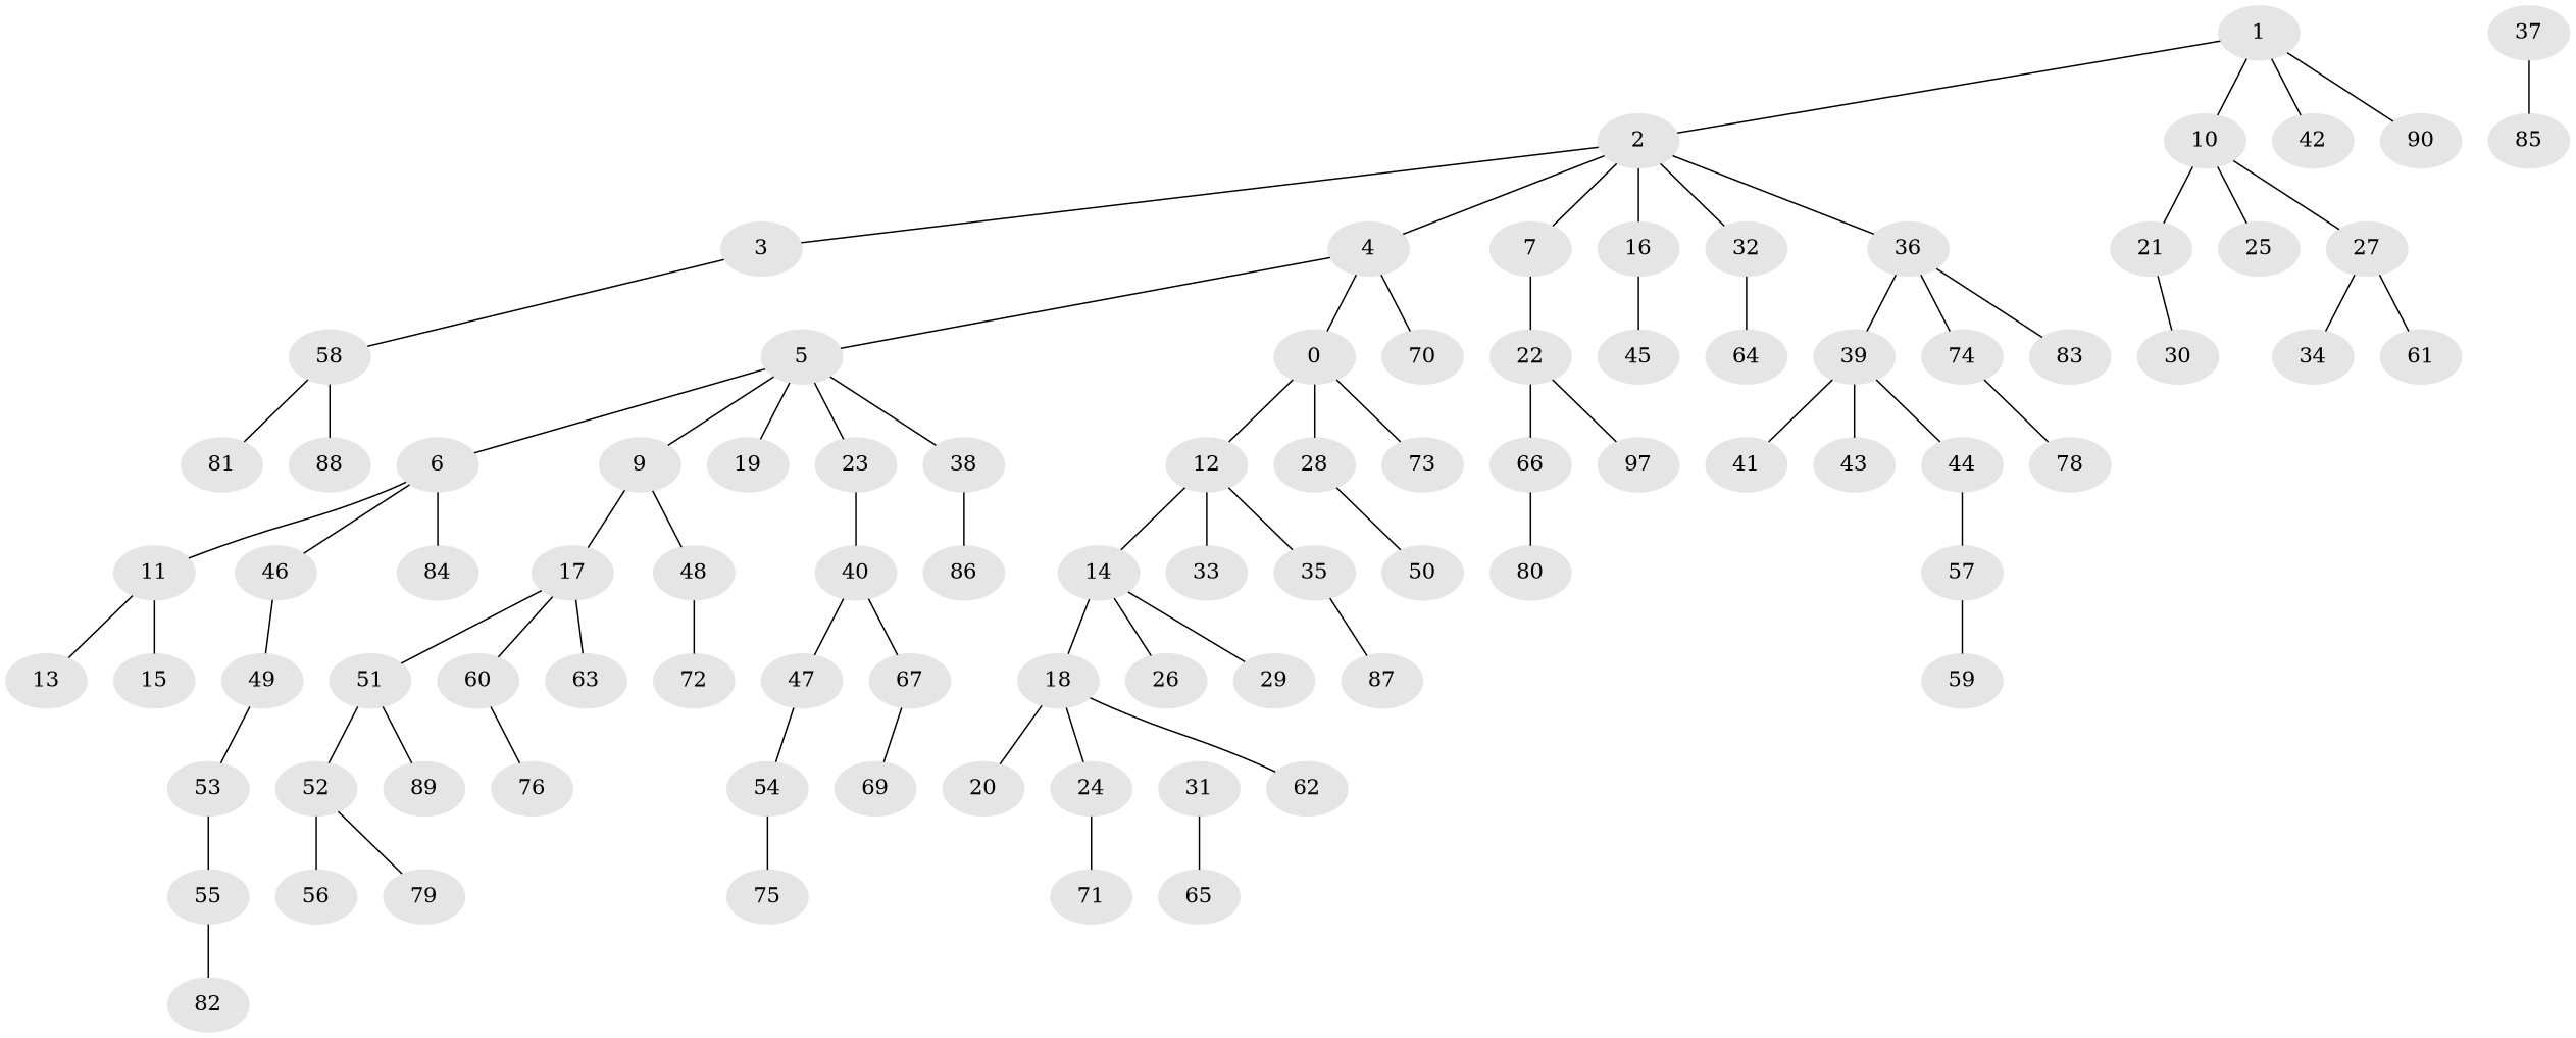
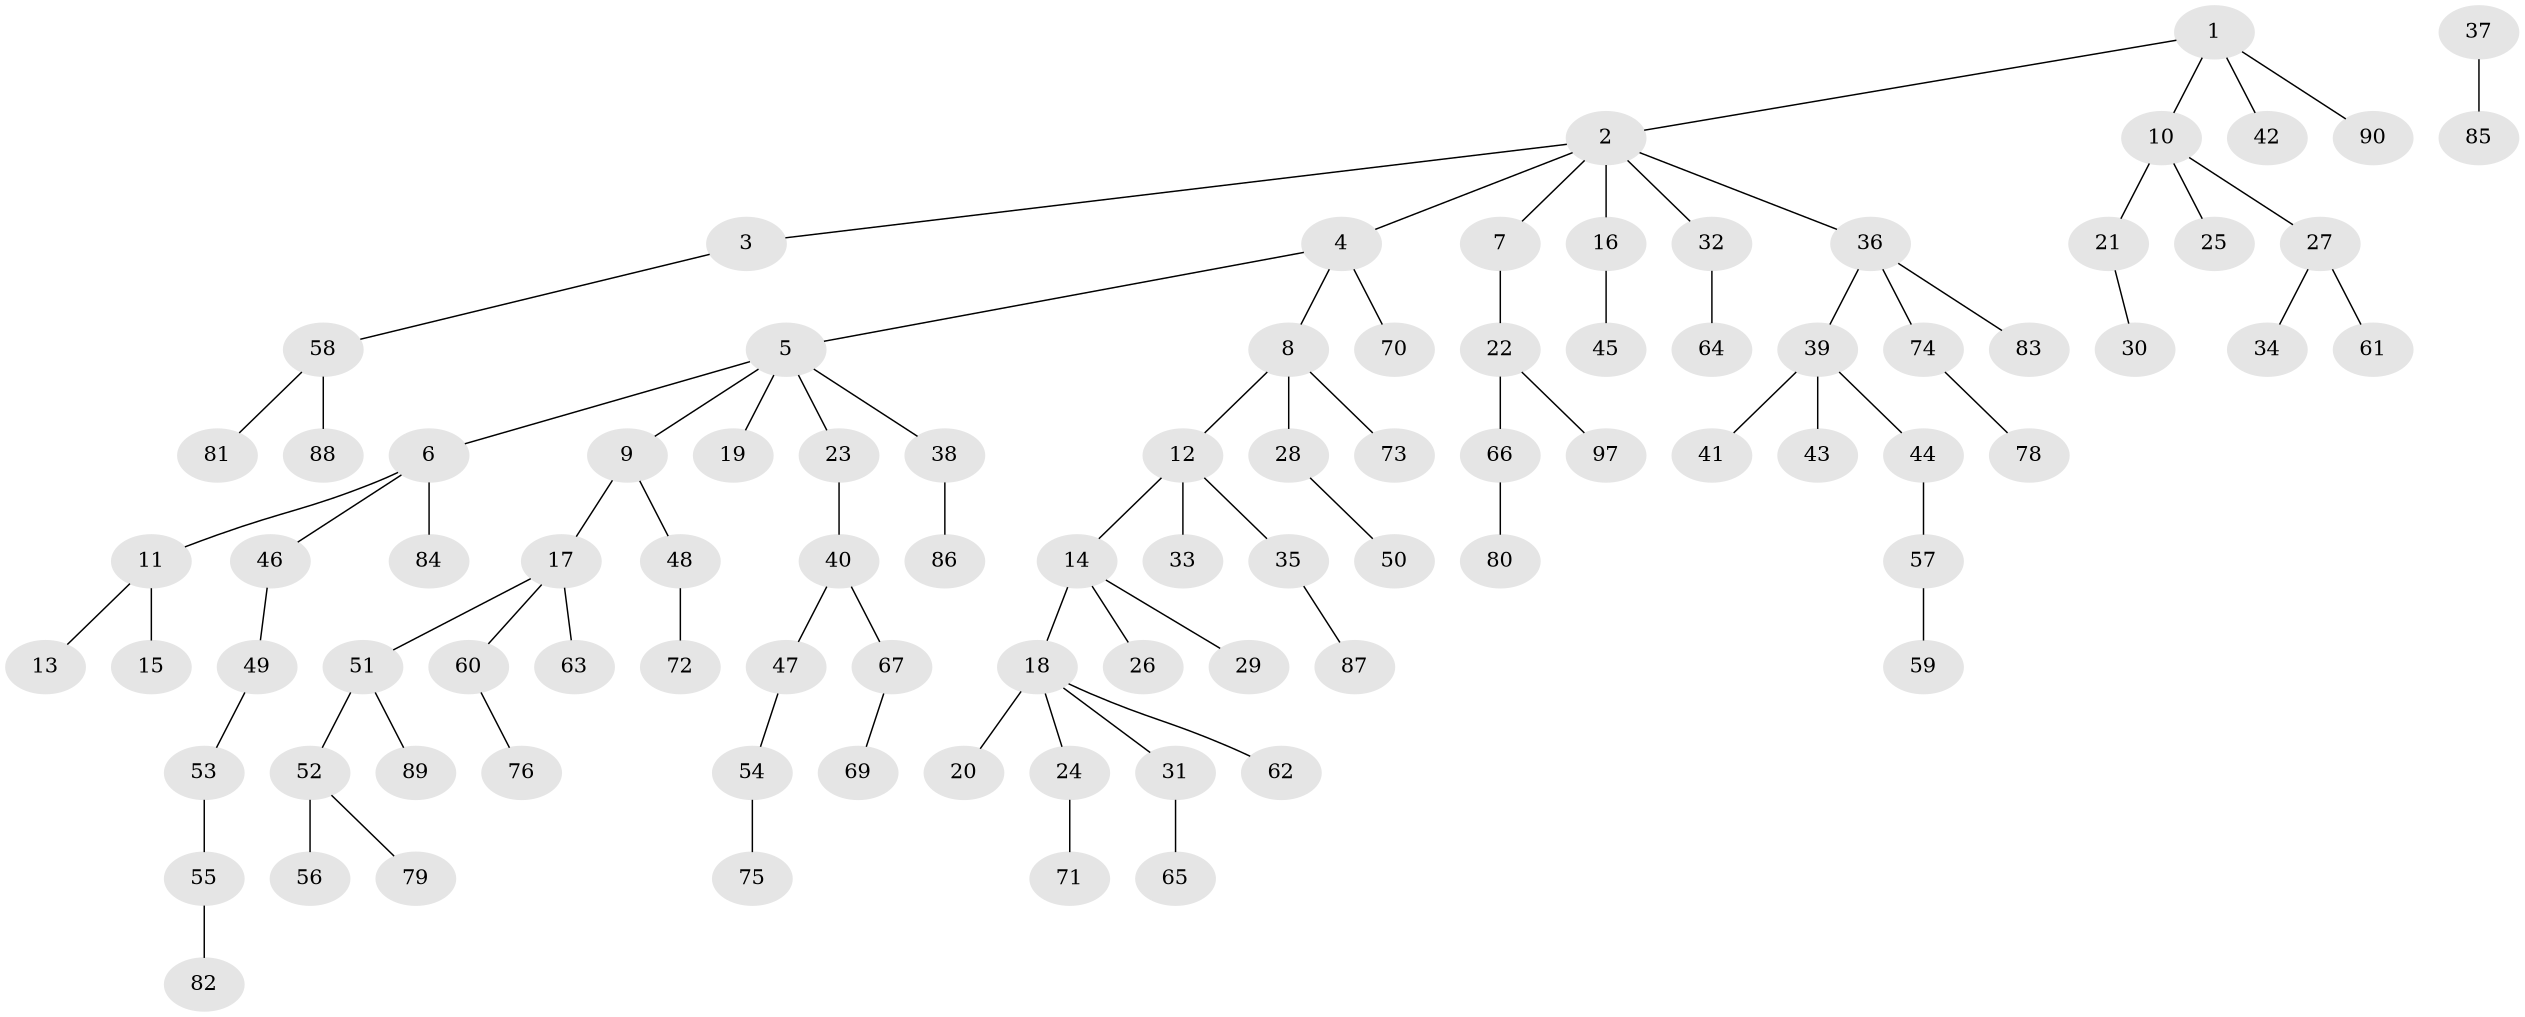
  graph {
    node [color=gray90 style=filled]
    1
    2
    10
    42
    90
    3
    4
    7
    16
    32
    36
    21
    25
    27
    30
    58
    5
-   8 [label=0]
+   8
    70
    22
    45
    64
    39
    74
    83
    81
    88
    6
    9
    19
    23
    38
    12
    28
    73
    11
    46
    84
    17
    48
    40
    86
    13
    15
    49
    66
    n47 [label=97]
    14
    33
    35
    50
    51
    60
    63
    72
    34
    61
    18
    26
    29
    87
    20
    24
    31
    62
    37
    85
    52
    89
    76
    71
    65
    80
    47
    67
    41
    43
    44
    78
    57
    54
    69
    59
    53
    75
    55
    56
    79
    82
    1 -- 2
    1 -- 10
    1 -- 42
    1 -- 90
    2 -- 3
    2 -- 4
    2 -- 7
    2 -- 16
    2 -- 32
    2 -- 36
    10 -- 21
    10 -- 25
    10 -- 27
    3 -- 58
    4 -- 5
    4 -- 8
    4 -- 70
    7 -- 22
    16 -- 45
    32 -- 64
    36 -- 39
    36 -- 74
    36 -- 83
    21 -- 30
    27 -- 34
    27 -- 61
    58 -- 81
    58 -- 88
    5 -- 6
    5 -- 9
    5 -- 19
    5 -- 23
    5 -- 38
    8 -- 12
    8 -- 28
    8 -- 73
    22 -- 66
    22 -- n47
    39 -- 41
    39 -- 43
    39 -- 44
    74 -- 78
    6 -- 11
    6 -- 46
    6 -- 84
    9 -- 17
    9 -- 48
    23 -- 40
    38 -- 86
    12 -- 14
    12 -- 33
    12 -- 35
    28 -- 50
    11 -- 13
    11 -- 15
    46 -- 49
    17 -- 51
    17 -- 60
    17 -- 63
    48 -- 72
    40 -- 47
    40 -- 67
    49 -- 53
    66 -- 80
    14 -- 18
    14 -- 26
    14 -- 29
    35 -- 87
    51 -- 52
    51 -- 89
    60 -- 76
    18 -- 20
    18 -- 24
+   18 -- 31
    18 -- 62
    24 -- 71
    31 -- 65
    37 -- 85
    52 -- 56
    52 -- 79
    47 -- 54
    67 -- 69
    44 -- 57
    57 -- 59
    54 -- 75
    53 -- 55
    55 -- 82
  }
